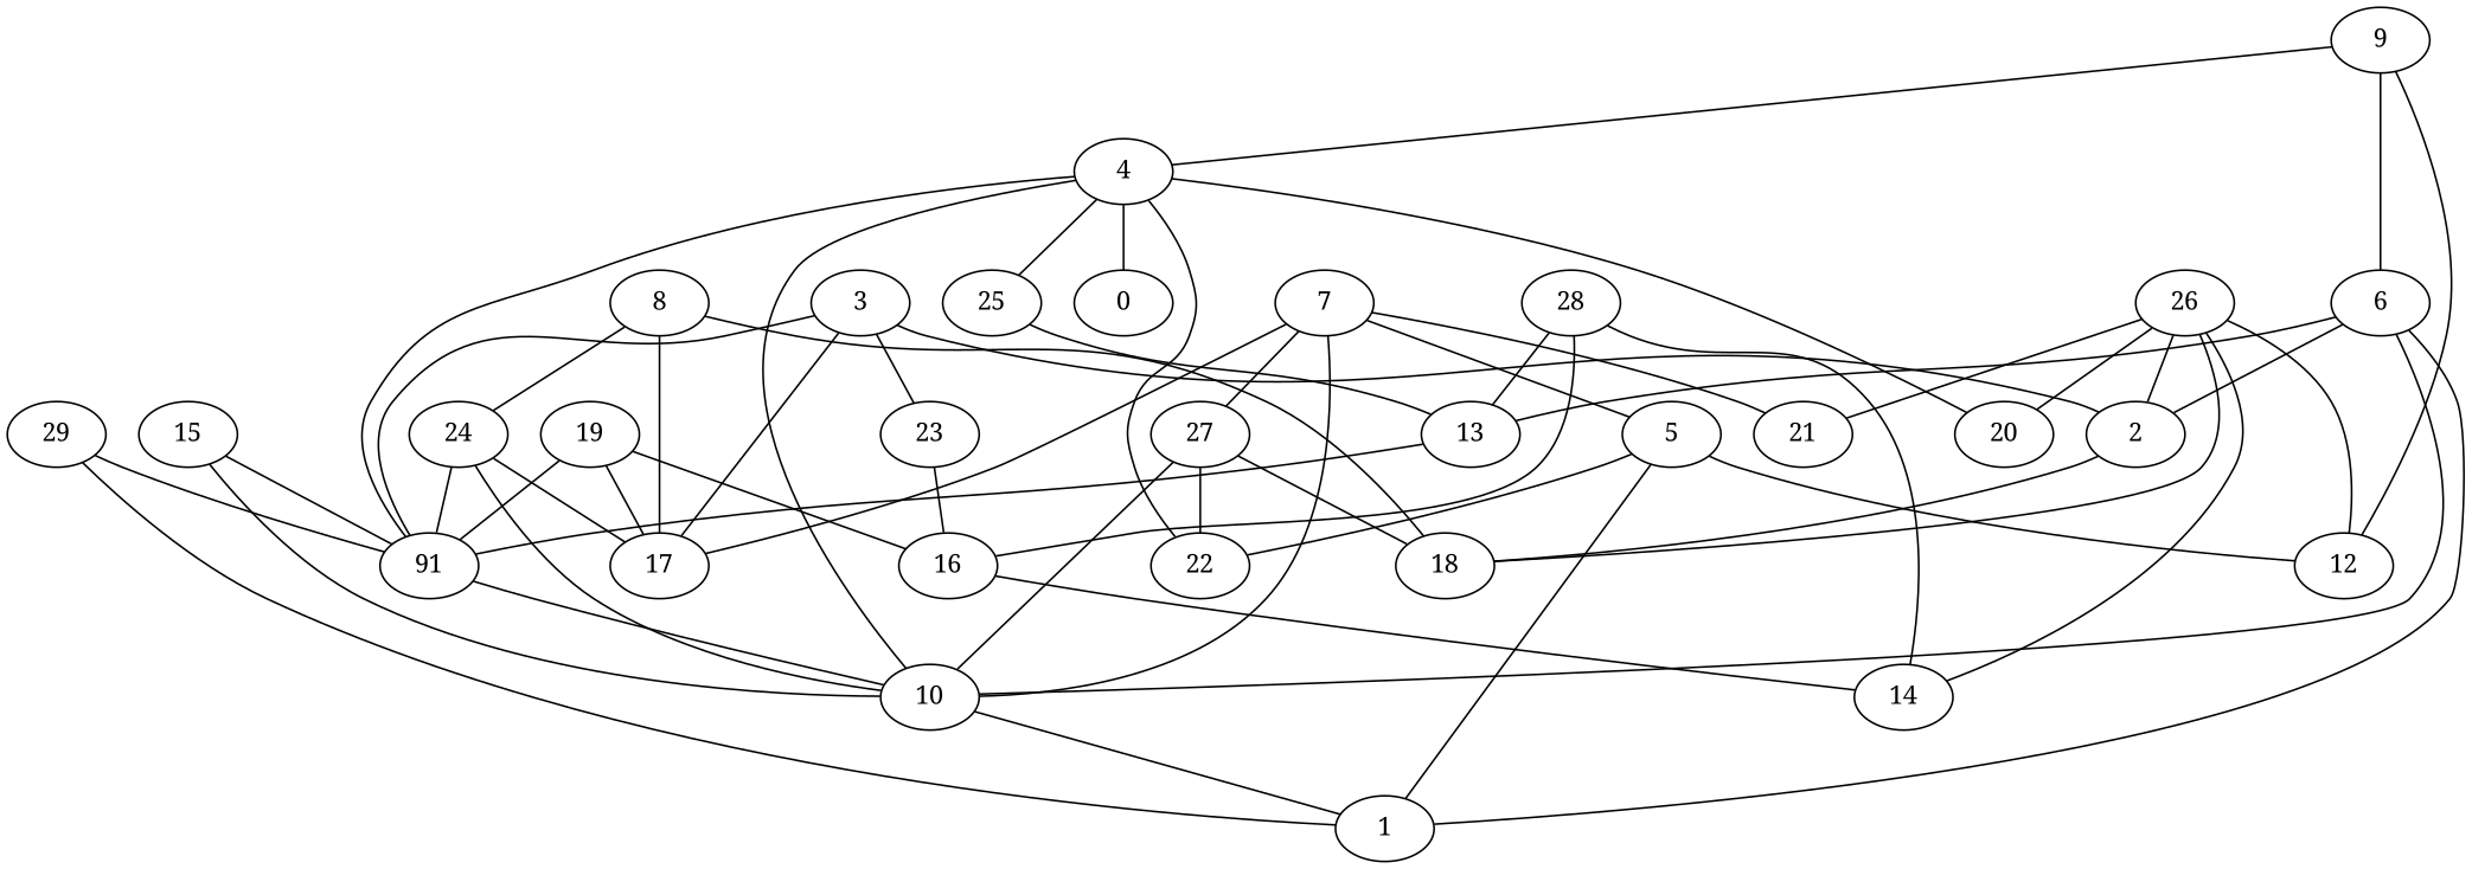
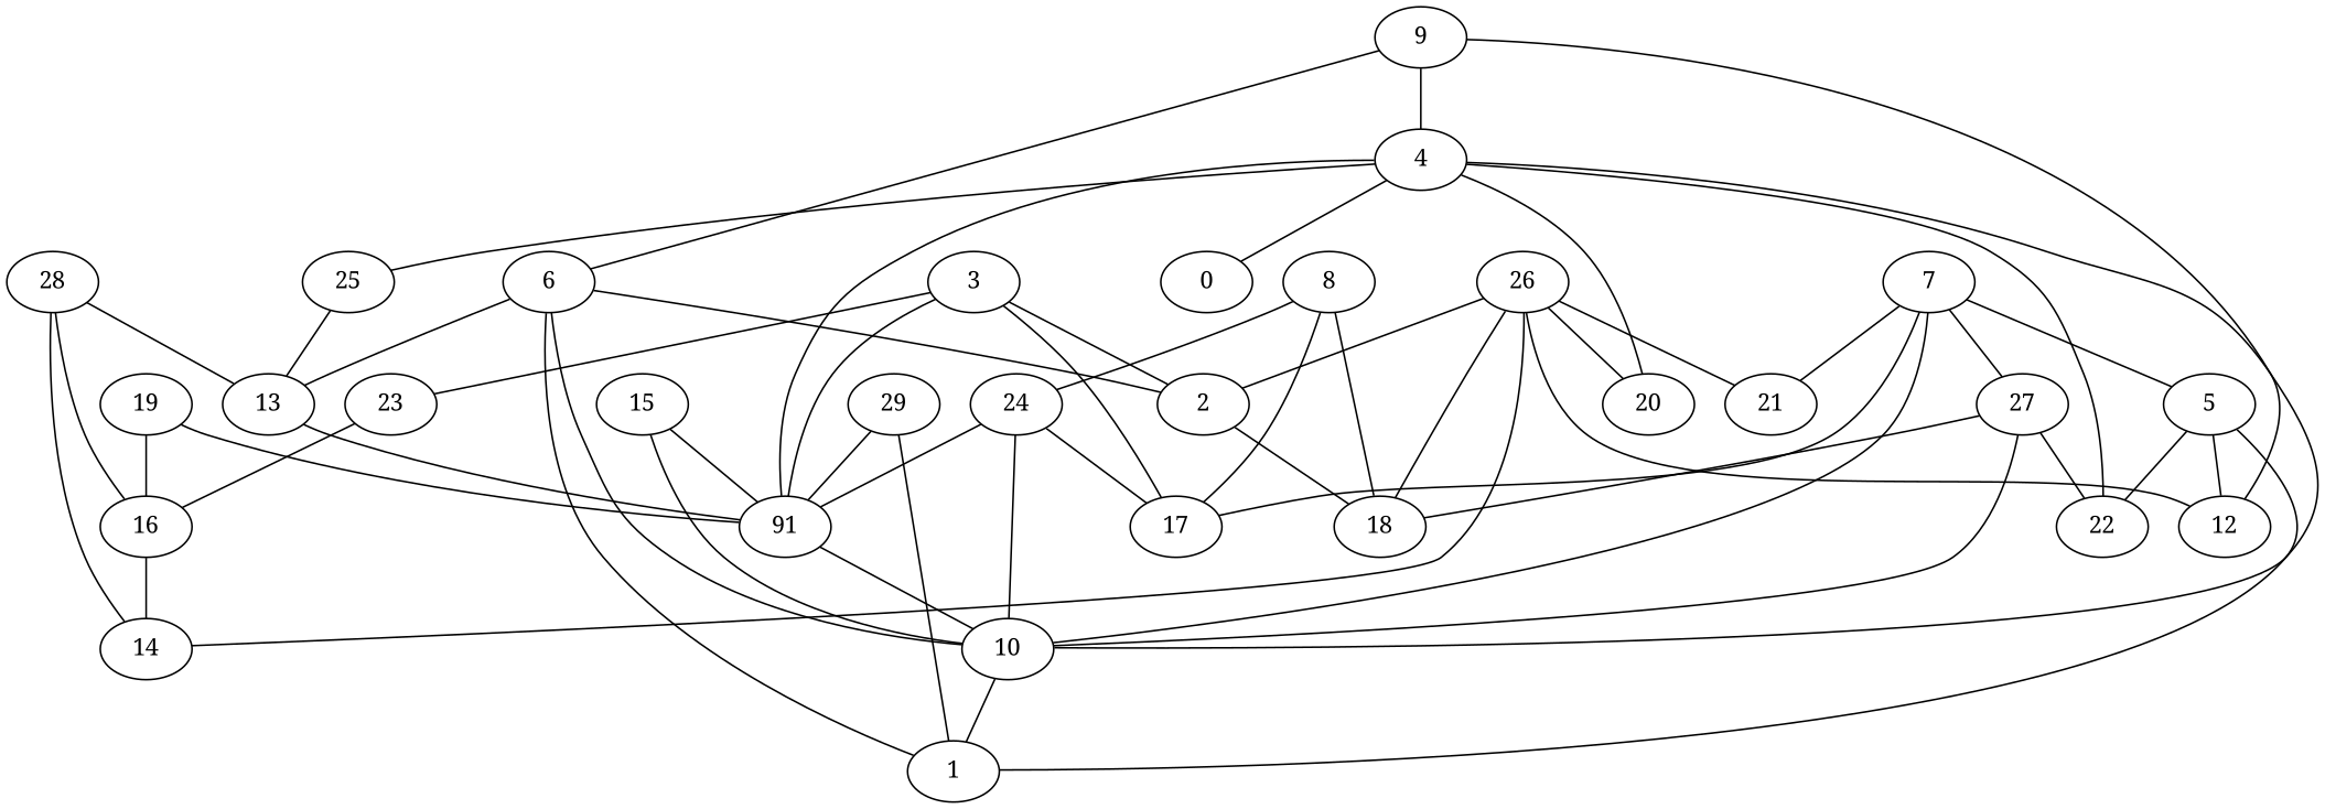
  digraph {
    fontname="Noto Serif"
    node [fontname="Noto Serif"]
    edge [color=black dir=none fontname="Noto Serif"]
    8
    18
    17
    24
    n5 [label=91]
    10
    19
    16
    14
    6
    2
    1
    13
    0
    3
    23
    27
    22
    15
    29
    28
    7
    21
    5
    12
    26
    20
    25
    4
    9
    subgraph sub_1 {
      8
      18
      17
      24
      n5
      10
      19
      16
      14
      6
      2
      1
      13
      0
      3
      23
      27
      22
      15
      29
      28
      7
      21
      5
      12
      26
      20
      25
      4
      9
    }
    8 -> 18
    8 -> 17
    8 -> 24
    24 -> 17
    24 -> n5
    24 -> 10
    n5 -> 10
    10 -> 1
-   19 -> 17
    19 -> n5
    19 -> 16
    16 -> 14
    6 -> 10
    6 -> 2
    6 -> 1
    6 -> 13
    2 -> 18
    13 -> n5
    3 -> 17
    3 -> n5
    3 -> 2
    3 -> 23
    23 -> 16
    27 -> 18
    27 -> 10
    27 -> 22
    15 -> n5
    15 -> 10
    29 -> n5
    29 -> 1
    28 -> 16
    28 -> 14
    28 -> 13
    7 -> 17
    7 -> 10
    7 -> 27
    7 -> 21
    7 -> 5
    5 -> 1
    5 -> 22
    5 -> 12
    26 -> 18
    26 -> 14
    26 -> 2
    26 -> 21
    26 -> 12
    26 -> 20
    25 -> 13
    4 -> n5
    4 -> 10
    4 -> 0
    4 -> 22
    4 -> 20
    4 -> 25
    9 -> 6
    9 -> 12
    9 -> 4
  }
